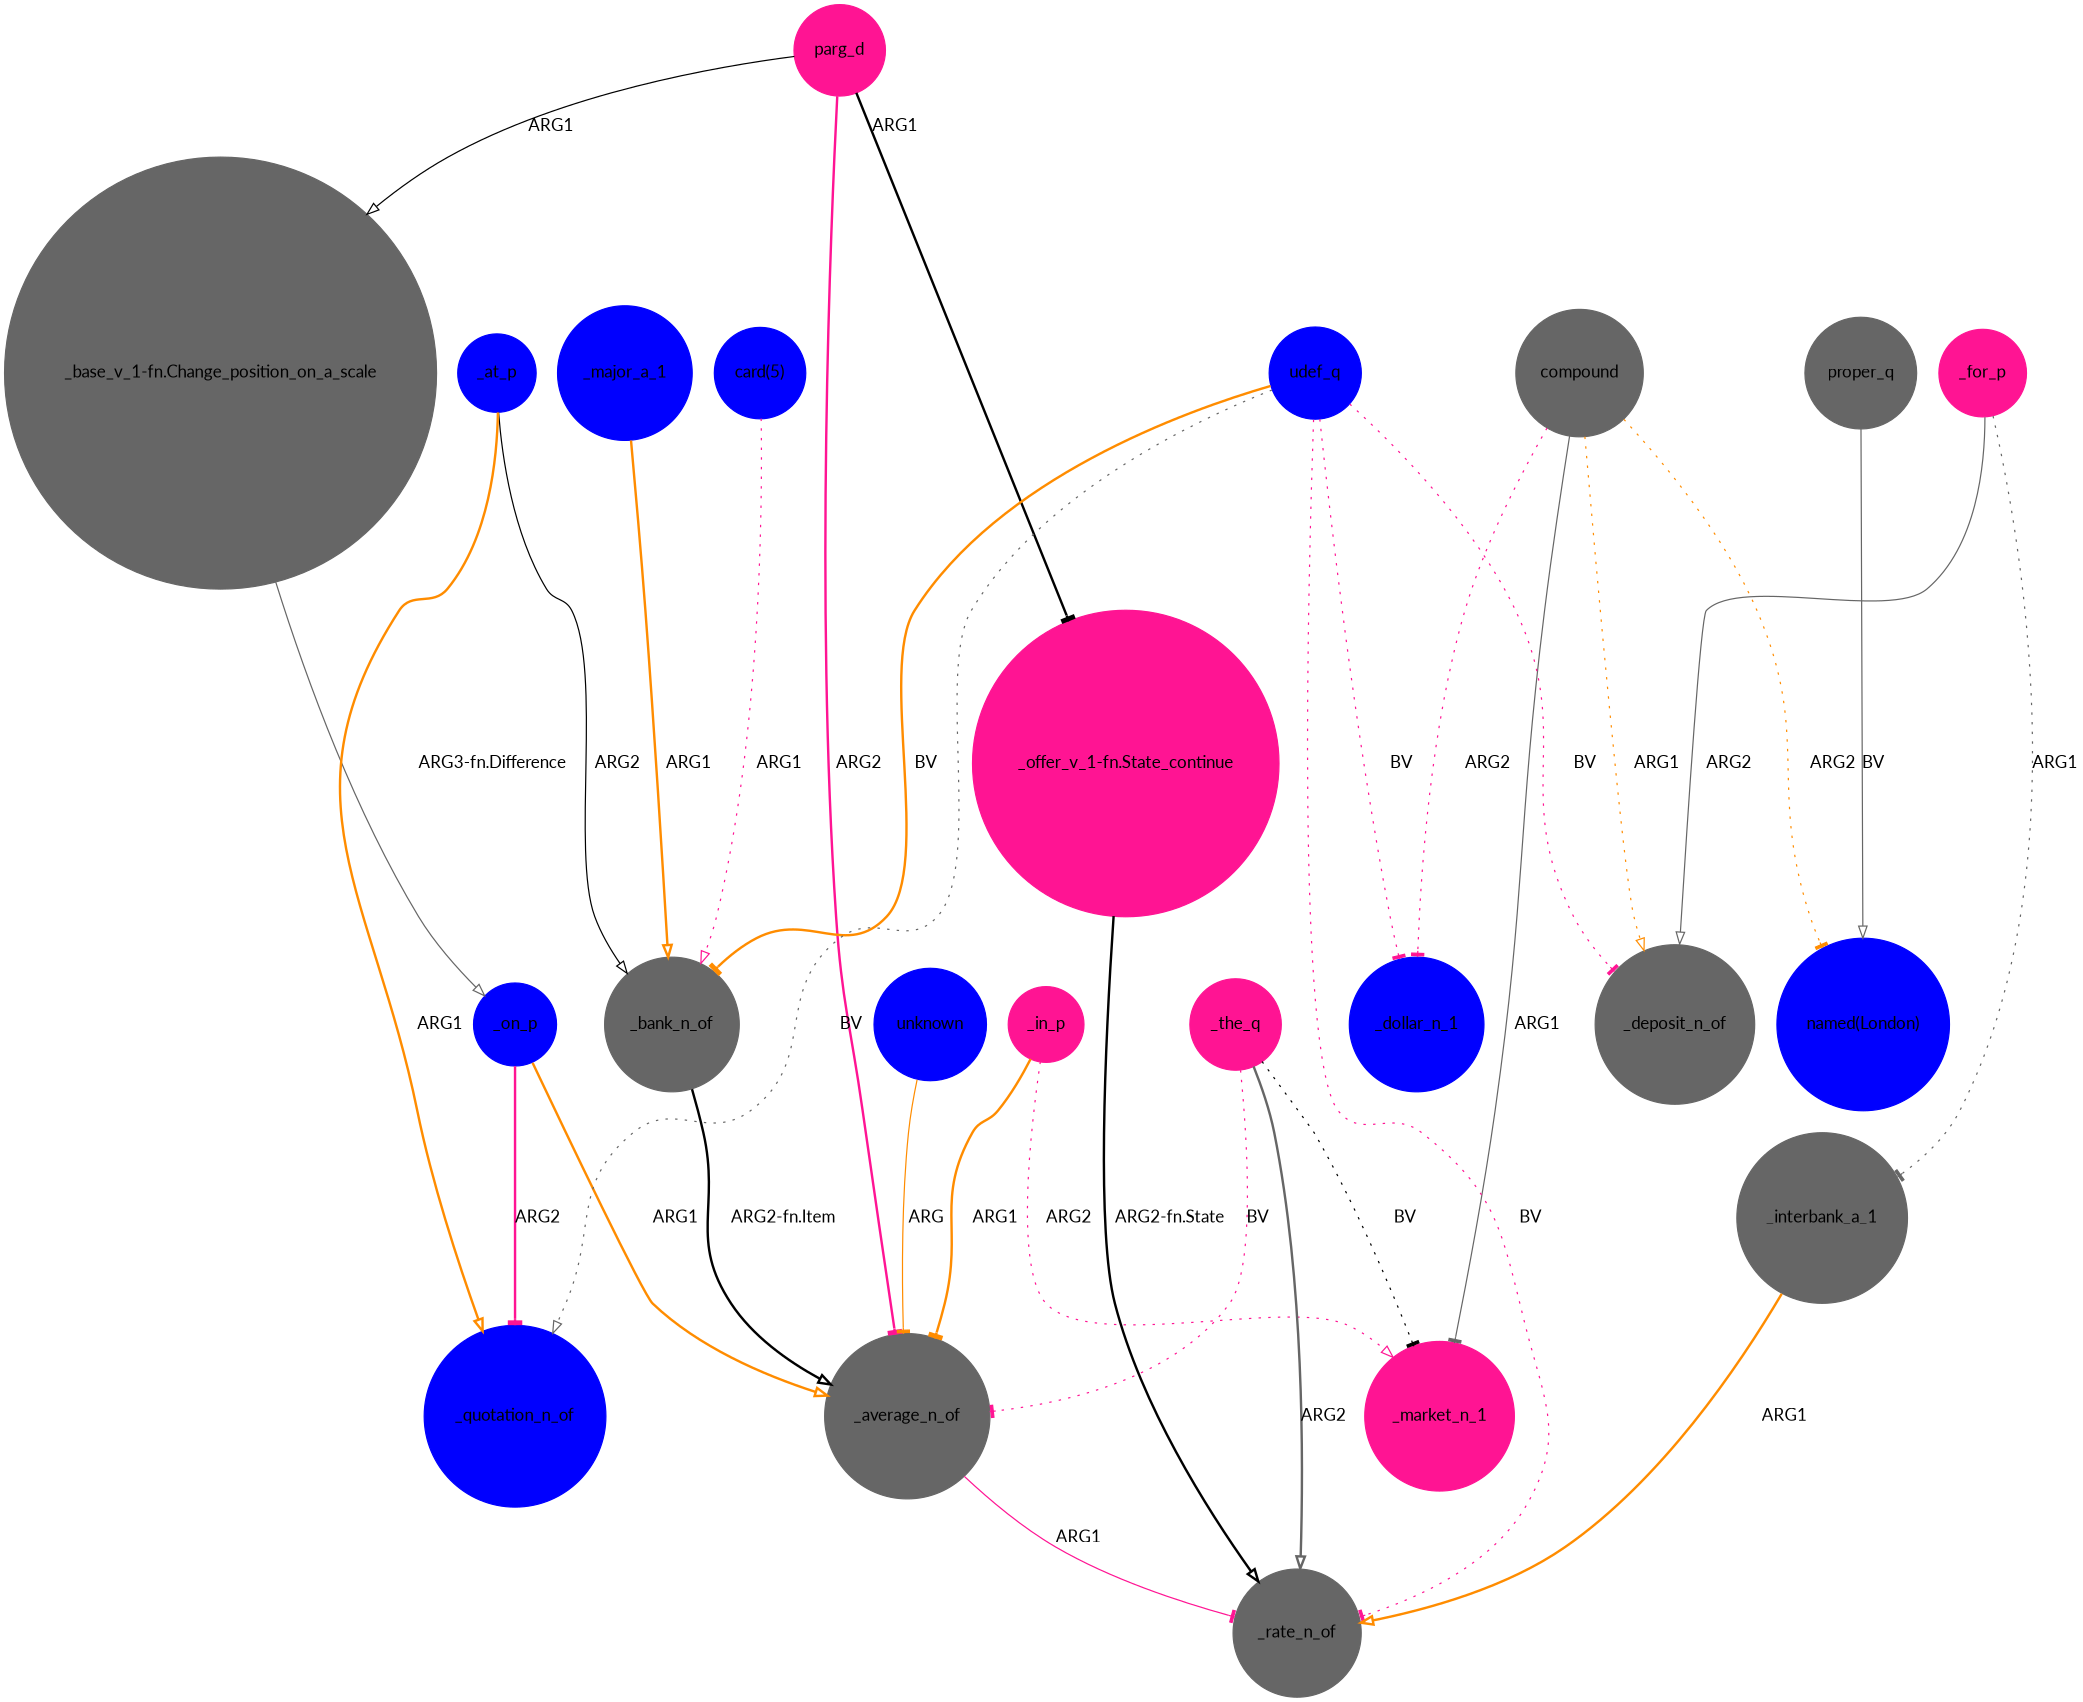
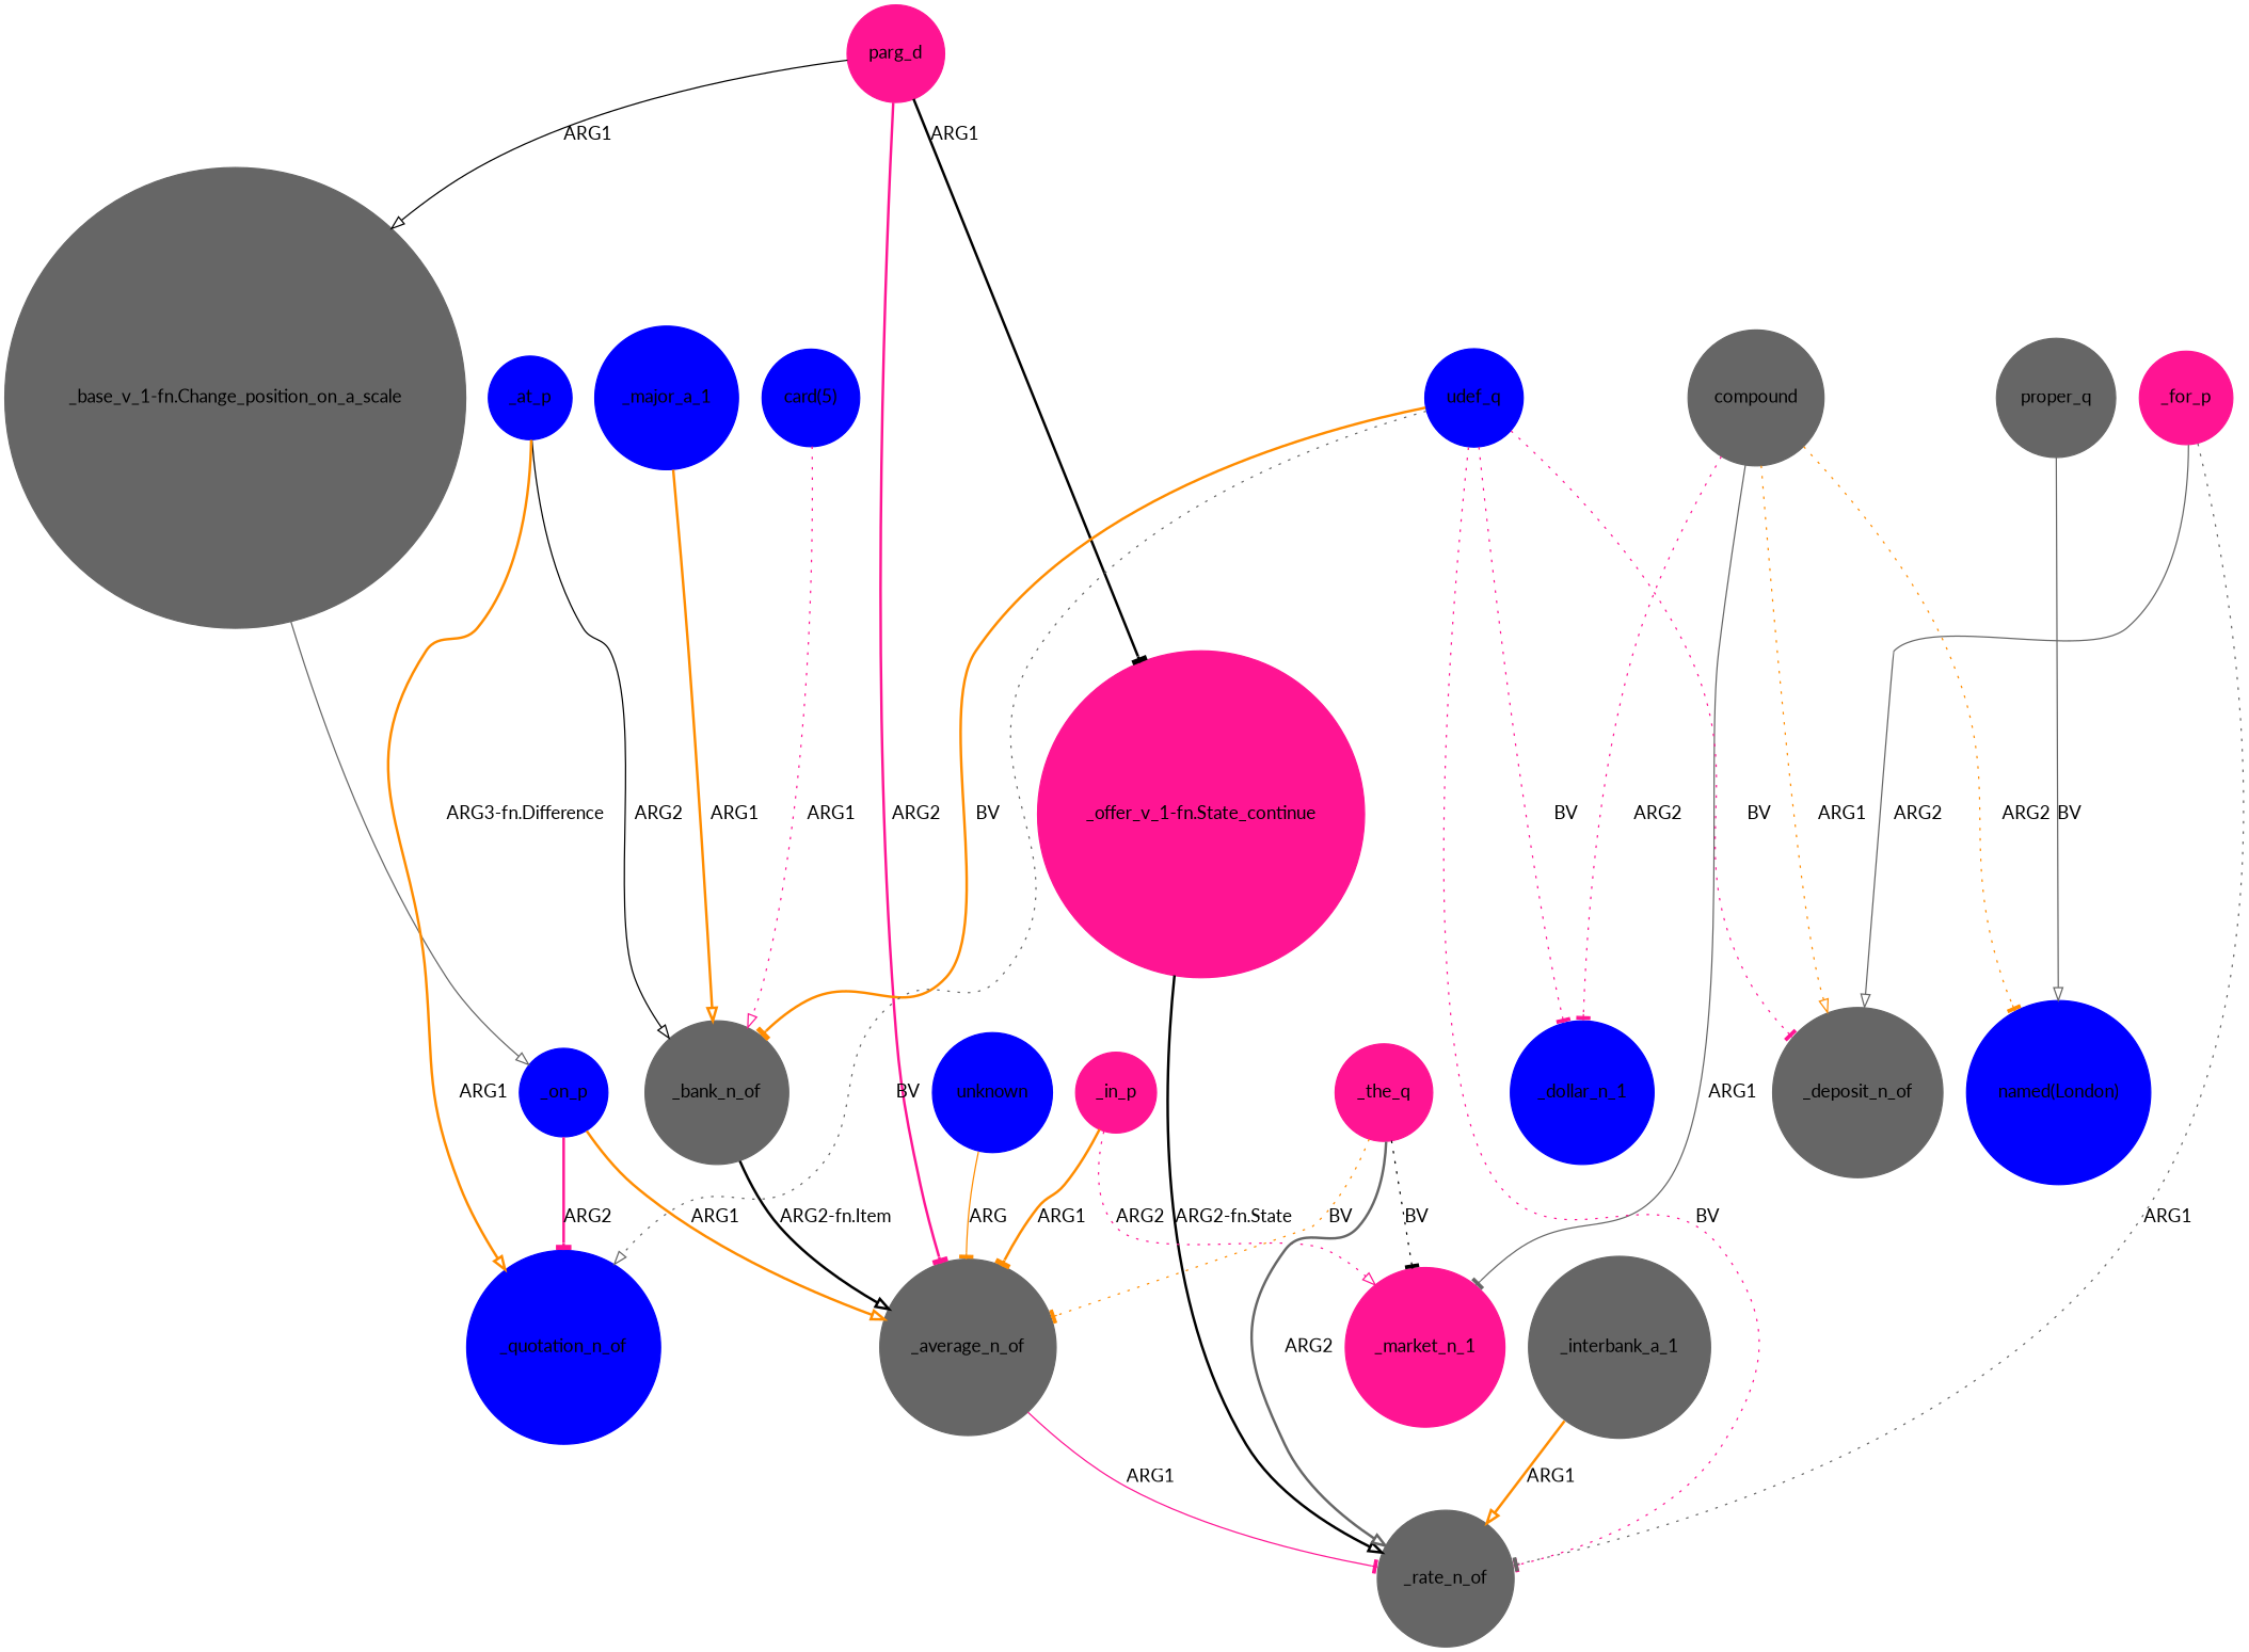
  digraph {
    fontname=Lato
    node [color=blue fontname=Lato shape=circle style=filled]
    edge [arrowhead=tee color=deeppink fontname=Lato style=bold]
    parg_d [color=deeppink]
    _average_n_of [color=gray40]
    "_base_v_1-fn.Change_position_on_a_scale" [color=gray40]
    "_offer_v_1-fn.State_continue" [color=deeppink]
    _rate_n_of [color=gray40]
    _on_p
    _bank_n_of [color=gray40]
    _at_p
    _quotation_n_of
    _in_p [color=deeppink]
    _market_n_1 [color=deeppink]
    _the_q [color=deeppink]
    compound [color=gray40]
    "named(London)"
    _dollar_n_1
    _deposit_n_of [color=gray40]
    _major_a_1
    udef_q
    _for_p [color=deeppink]
    "card(5)"
    proper_q [color=gray40]
    _interbank_a_1 [color=gray40]
    unknown
    parg_d -> _average_n_of [label=ARG2]
    parg_d -> "_base_v_1-fn.Change_position_on_a_scale" [arrowhead=onormal color=black label=ARG1 style=solid]
    parg_d -> "_offer_v_1-fn.State_continue" [color=black label=ARG1]
    _average_n_of -> _rate_n_of [label=ARG1 style=solid]
    "_base_v_1-fn.Change_position_on_a_scale" -> _on_p [arrowhead=onormal color=gray40 label="ARG3-fn.Difference" style=solid]
    "_offer_v_1-fn.State_continue" -> _rate_n_of [arrowhead=onormal color=black label="ARG2-fn.State"]
    _on_p -> _average_n_of [arrowhead=onormal color=darkorange label=ARG1]
    _on_p -> _quotation_n_of [label=ARG2]
    _bank_n_of -> _average_n_of [arrowhead=onormal color=black label="ARG2-fn.Item"]
    _at_p -> _bank_n_of [arrowhead=onormal color=black label=ARG2 style=solid]
    _at_p -> _quotation_n_of [arrowhead=onormal color=darkorange label=ARG1]
    _in_p -> _average_n_of [color=darkorange label=ARG1]
    _in_p -> _market_n_1 [arrowhead=onormal label=ARG2 style=dotted]
-   _the_q -> _average_n_of [label=BV style=dotted]
+   _the_q -> _average_n_of [color=darkorange label=BV style=dotted]
    _the_q -> _rate_n_of [arrowhead=onormal color=gray40 label=ARG2]
    _the_q -> _market_n_1 [color=black label=BV style=dotted]
    compound -> _market_n_1 [color=gray40 label=ARG1 style=solid]
    compound -> "named(London)" [color=darkorange label=ARG2 style=dotted]
    compound -> _dollar_n_1 [label=ARG2 style=dotted]
    compound -> _deposit_n_of [arrowhead=onormal color=darkorange label=ARG1 style=dotted]
    _major_a_1 -> _bank_n_of [arrowhead=onormal color=darkorange label=ARG1]
    udef_q -> _rate_n_of [label=BV style=dotted]
    udef_q -> _bank_n_of [color=darkorange label=BV]
    udef_q -> _quotation_n_of [arrowhead=onormal color=gray40 label=BV style=dotted]
    udef_q -> _dollar_n_1 [label=BV style=dotted]
    udef_q -> _deposit_n_of [label=BV style=dotted]
-   _for_p -> _interbank_a_1 [color=gray40 label=ARG1 style=dotted]
+   _for_p -> _rate_n_of [color=gray40 label=ARG1 style=dotted]
    _for_p -> _deposit_n_of [arrowhead=onormal color=gray40 label=ARG2 style=solid]
    "card(5)" -> _bank_n_of [arrowhead=onormal label=ARG1 style=dotted]
    proper_q -> "named(London)" [arrowhead=onormal color=gray40 label=BV style=solid]
    _interbank_a_1 -> _rate_n_of [arrowhead=onormal color=darkorange label=ARG1]
    unknown -> _average_n_of [color=darkorange label=ARG style=solid]
  }
